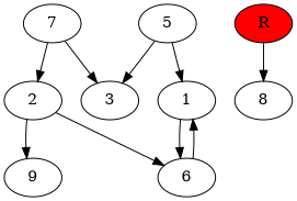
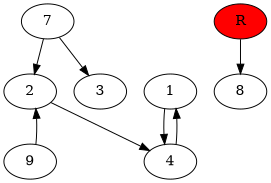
  digraph {
    1
-   6
+   6 [label=4]
    2
    9
-   5
    3
    7
    R [fillcolor="#ff0000" style=filled]
    8
    1 -> 6
    6 -> 1
    2 -> 6
-   2 -> 9
-   5 -> 1
-   5 -> 3
+   9 -> 2
    7 -> 2
    7 -> 3
    R -> 8
  }
